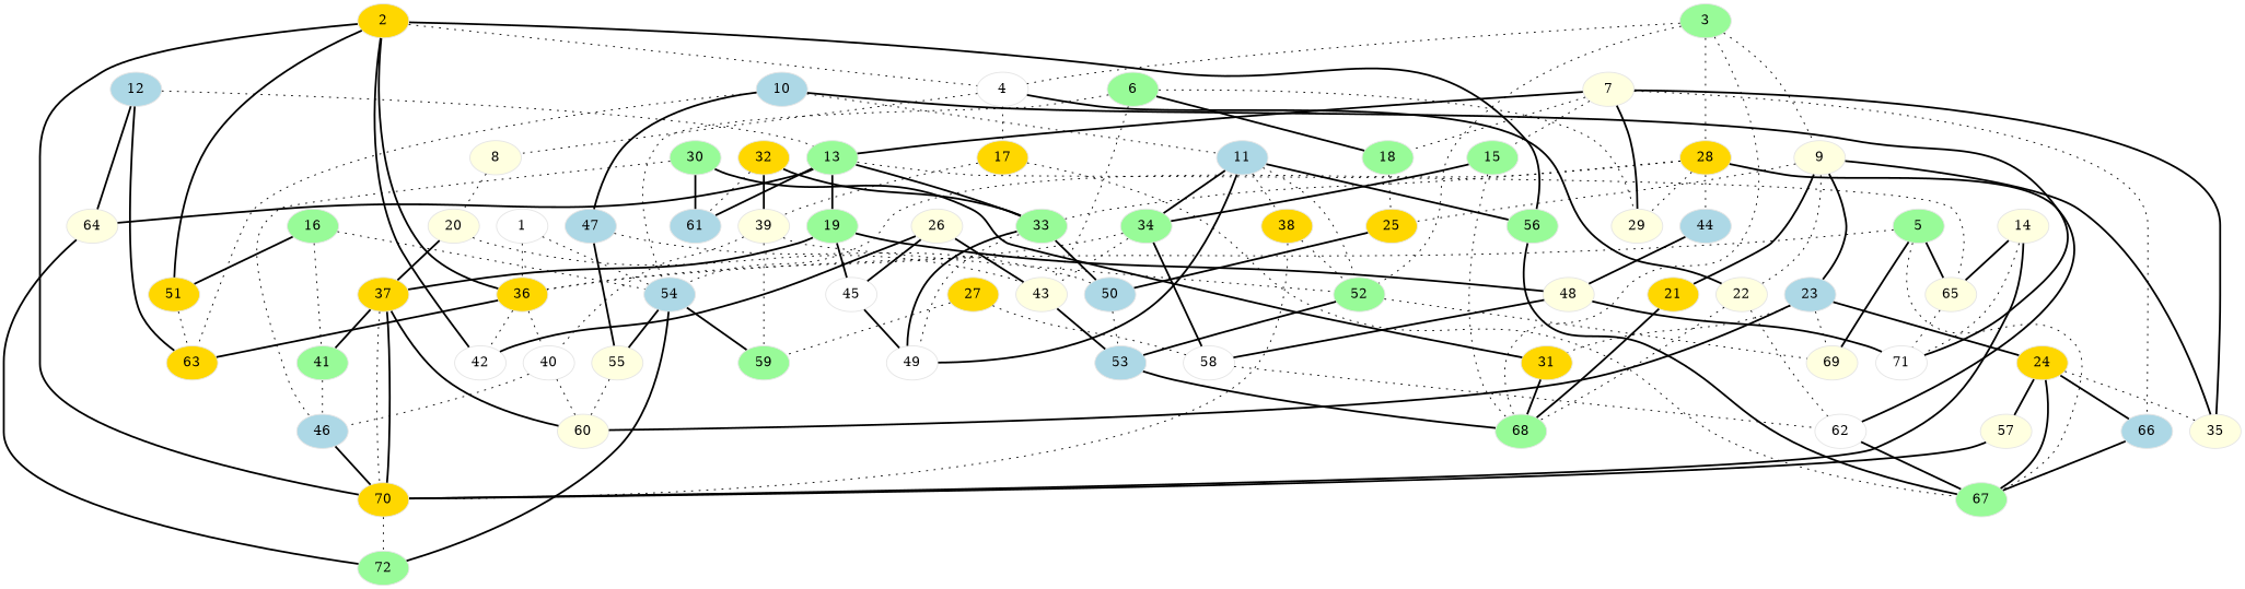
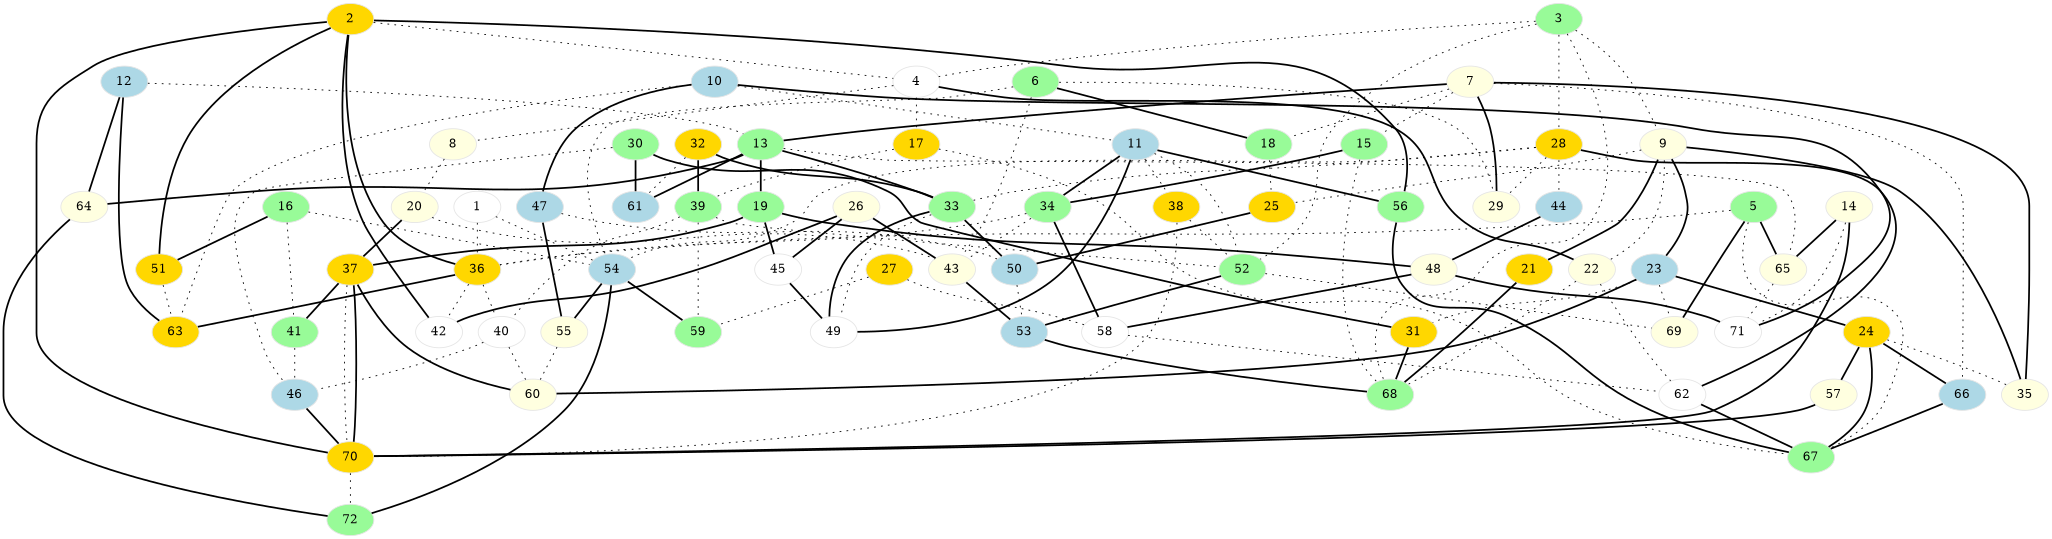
  graph {
    node [color=gray90 fillcolor=palegreen style=filled]
    edge [style=bold]
    1 [fillcolor=white]
    36 [fillcolor=gold]
    54 [fillcolor=lightblue]
    42 [fillcolor=white]
    63 [fillcolor=gold]
    40 [fillcolor=white]
    59
    55 [fillcolor=lightyellow]
    72
    2 [fillcolor=gold]
    4 [fillcolor=white]
    51 [fillcolor=gold]
    56
    70 [fillcolor=gold]
    8 [fillcolor=lightyellow]
    17 [fillcolor=gold]
    22 [fillcolor=lightyellow]
    67
    3
    9 [fillcolor=lightyellow]
    28 [fillcolor=gold]
    52
    68
    35 [fillcolor=lightyellow]
    21 [fillcolor=gold]
    23 [fillcolor=lightblue]
    25 [fillcolor=gold]
    29 [fillcolor=lightyellow]
    33
    62 [fillcolor=white]
    44 [fillcolor=lightblue]
    69 [fillcolor=lightyellow]
    53 [fillcolor=lightblue]
    20 [fillcolor=lightyellow]
-   39 [fillcolor=lightyellow]
+   39
    5
    65 [fillcolor=lightyellow]
    71 [fillcolor=white]
    6
    18
    43 [fillcolor=lightyellow]
    7 [fillcolor=lightyellow]
    13
    15
    66 [fillcolor=lightblue]
    64 [fillcolor=lightyellow]
    19
    61 [fillcolor=lightblue]
    34
    37 [fillcolor=gold]
    24 [fillcolor=gold]
    31 [fillcolor=gold]
    60 [fillcolor=lightyellow]
    50 [fillcolor=lightblue]
    10 [fillcolor=lightblue]
    11 [fillcolor=lightblue]
    47 [fillcolor=lightblue]
    38 [fillcolor=gold]
    49 [fillcolor=white]
    58 [fillcolor=white]
    12 [fillcolor=lightblue]
    45 [fillcolor=white]
    48 [fillcolor=lightyellow]
    14 [fillcolor=lightyellow]
    16
    41
    46 [fillcolor=lightblue]
    57 [fillcolor=lightyellow]
    26 [fillcolor=lightyellow]
    27 [fillcolor=gold]
    30
    32 [fillcolor=gold]
    1 -- 36 [style=dotted]
    1 -- 54 [style=dotted]
    36 -- 42 [style=dotted]
    36 -- 63
    36 -- 40 [style=dotted]
    54 -- 59
    54 -- 55
    54 -- 72
    40 -- 60 [style=dotted]
    40 -- 46 [style=dotted]
    55 -- 60 [style=dotted]
    2 -- 36
    2 -- 42
    2 -- 4 [style=dotted]
    2 -- 51
    2 -- 56
    2 -- 70
    4 -- 8 [style=dotted]
    4 -- 17 [style=dotted]
    4 -- 22
    51 -- 63 [style=dotted]
    56 -- 67
    70 -- 72 [style=dotted]
    8 -- 20 [style=dotted]
    17 -- 67 [style=dotted]
    17 -- 39 [style=dotted]
    22 -- 68 [style=dotted]
    22 -- 62 [style=dotted]
    3 -- 4 [style=dotted]
    3 -- 9 [style=dotted]
    3 -- 28 [style=dotted]
    3 -- 52 [style=dotted]
    3 -- 68 [style=dotted]
    9 -- 22 [style=dotted]
    9 -- 35
    9 -- 21
    9 -- 23
    9 -- 25 [style=dotted]
    28 -- 54 [style=dotted]
    28 -- 29 [style=dotted]
    28 -- 33 [style=dotted]
    28 -- 62
    28 -- 44 [style=dotted]
    52 -- 69 [style=dotted]
    52 -- 53
    21 -- 68
    23 -- 69 [style=dotted]
    23 -- 24
    23 -- 31 [style=dotted]
    23 -- 60
    25 -- 50
    33 -- 50
    33 -- 49
    33 -- 49 [style=dotted]
    62 -- 67
    44 -- 48
    53 -- 68
    20 -- 43 [style=dotted]
    20 -- 37
    39 -- 40 [style=dotted]
    39 -- 59 [style=dotted]
    39 -- 52 [style=dotted]
    5 -- 36 [style=dotted]
    5 -- 67 [style=dotted]
    5 -- 69
    5 -- 65
    65 -- 71 [style=dotted]
    6 -- 54 [style=dotted]
    6 -- 29 [style=dotted]
    6 -- 18
    6 -- 43 [style=dotted]
    18 -- 25 [style=dotted]
    43 -- 53
    7 -- 35
    7 -- 29
    7 -- 18 [style=dotted]
    7 -- 13
    7 -- 15 [style=dotted]
    7 -- 66 [style=dotted]
    13 -- 33
    13 -- 65 [style=dotted]
    13 -- 64
    13 -- 19
    13 -- 61
    15 -- 68 [style=dotted]
    15 -- 34
    66 -- 67
    64 -- 72
    19 -- 37
    19 -- 45
    19 -- 48
    34 -- 36 [style=dotted]
    34 -- 43 [style=dotted]
    34 -- 58
    37 -- 70 [style=dotted]
    37 -- 70
    37 -- 60
    37 -- 41
    24 -- 67
    24 -- 35 [style=dotted]
    24 -- 66
    24 -- 57
    31 -- 68
    50 -- 53 [style=dotted]
    10 -- 63 [style=dotted]
    10 -- 71
    10 -- 11 [style=dotted]
    10 -- 47
    11 -- 56
    11 -- 52 [style=dotted]
    11 -- 34
    11 -- 38 [style=dotted]
    11 -- 49
    47 -- 55
    47 -- 50 [style=dotted]
    38 -- 70 [style=dotted]
    38 -- 52 [style=dotted]
    58 -- 62 [style=dotted]
    12 -- 63
    12 -- 13 [style=dotted]
    12 -- 64
    45 -- 49
    48 -- 71
    48 -- 58
    14 -- 70
    14 -- 65
    14 -- 71 [style=dotted]
    16 -- 54 [style=dotted]
    16 -- 51
    16 -- 41 [style=dotted]
    41 -- 46 [style=dotted]
    46 -- 70
    57 -- 70
    26 -- 42
    26 -- 43
    26 -- 45
    27 -- 59 [style=dotted]
    27 -- 58 [style=dotted]
    30 -- 61
    30 -- 31
    30 -- 46 [style=dotted]
    32 -- 33
    32 -- 39
    32 -- 61 [style=dotted]
  }
